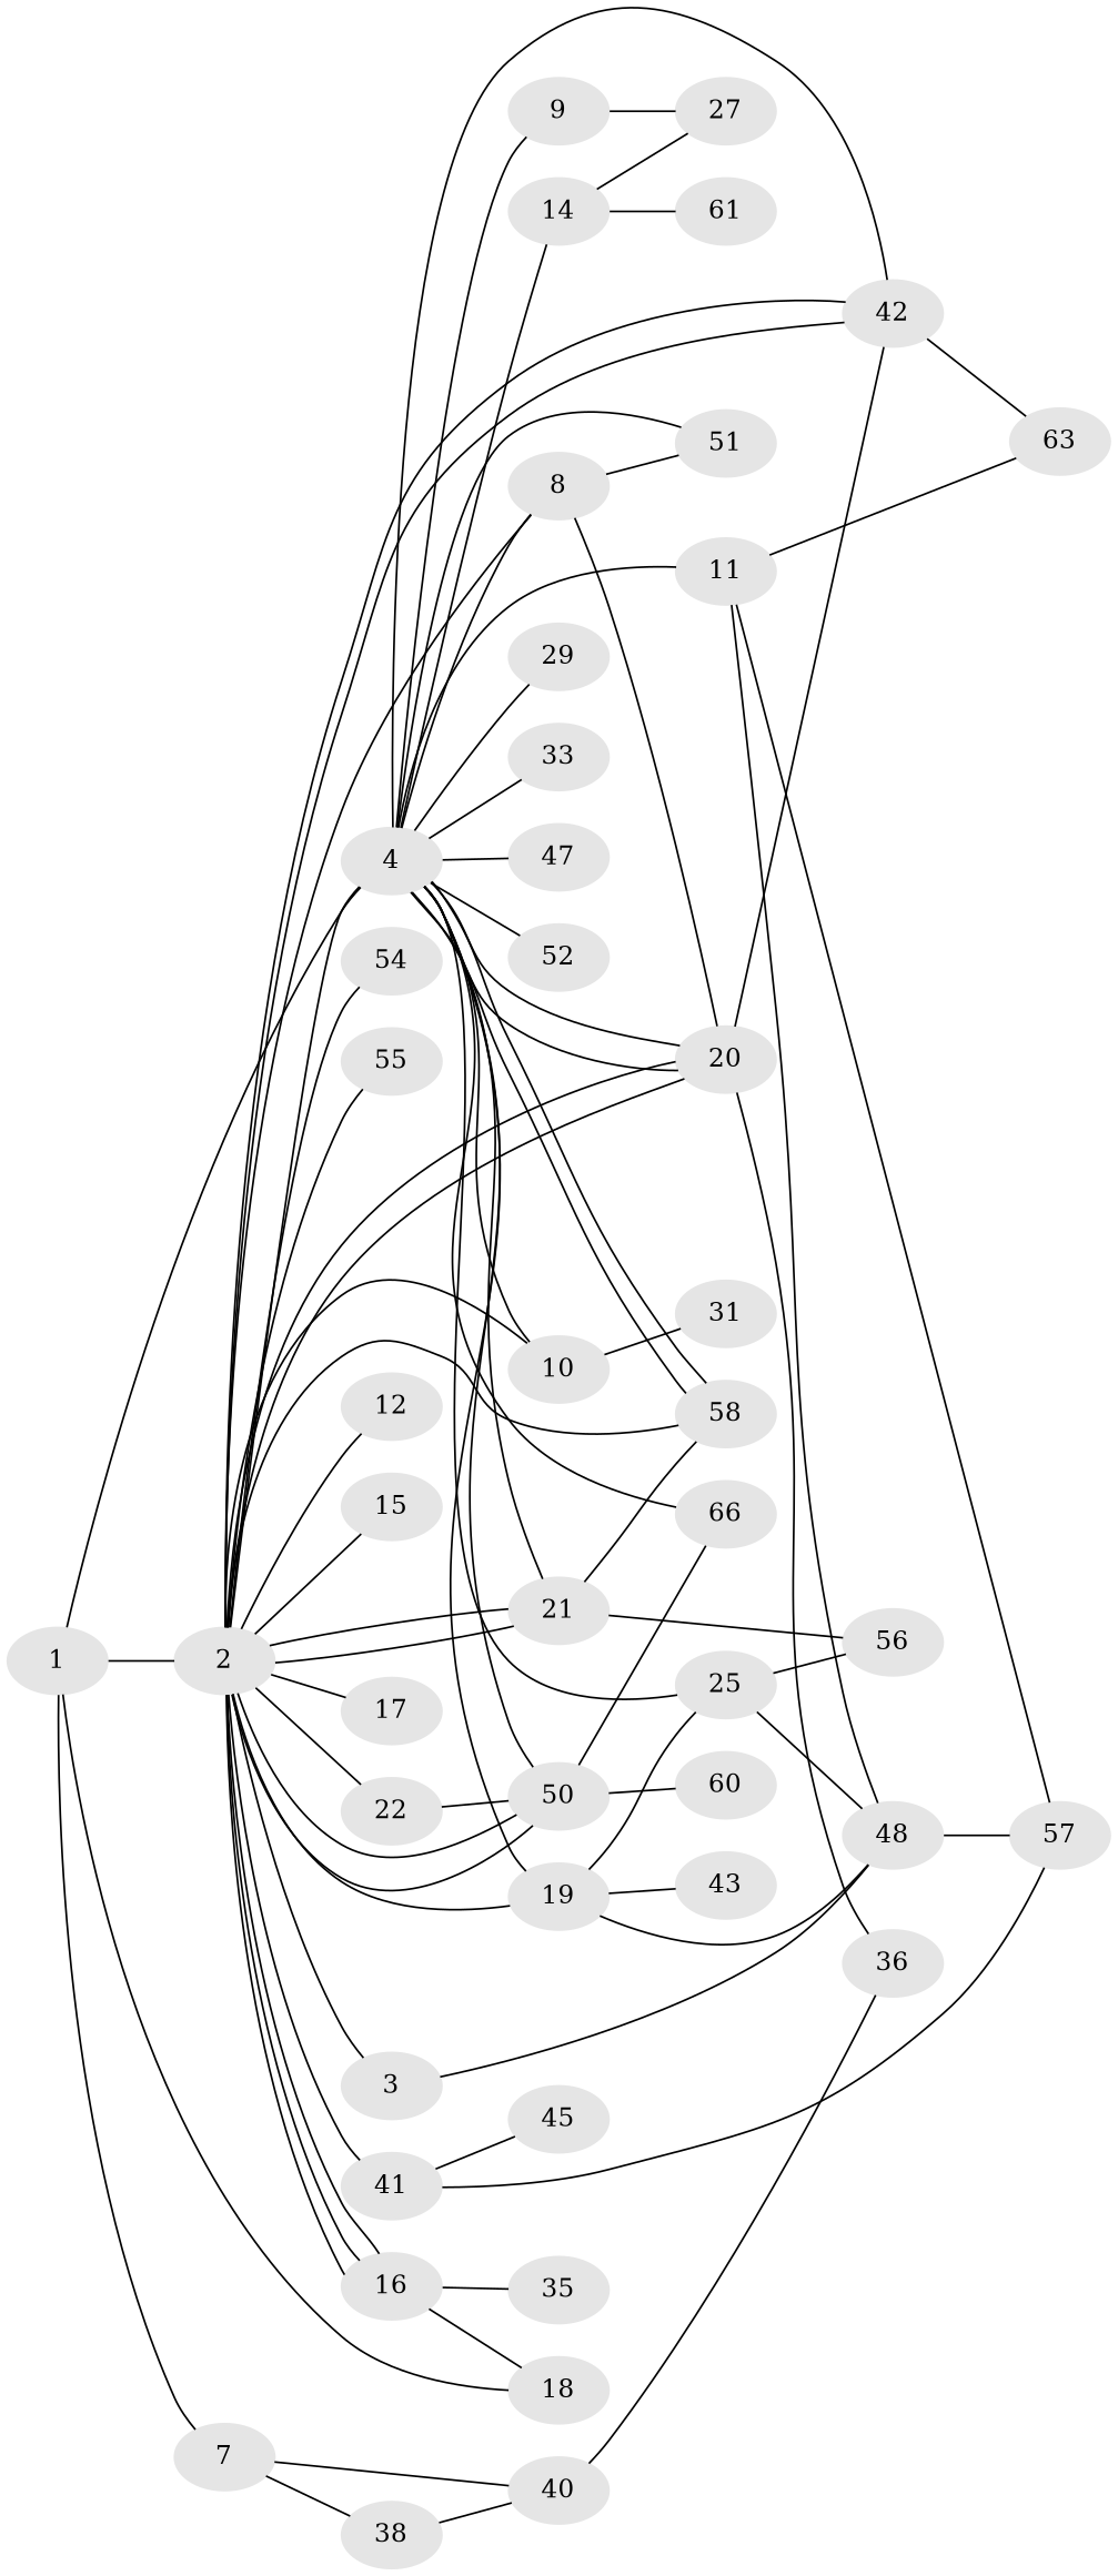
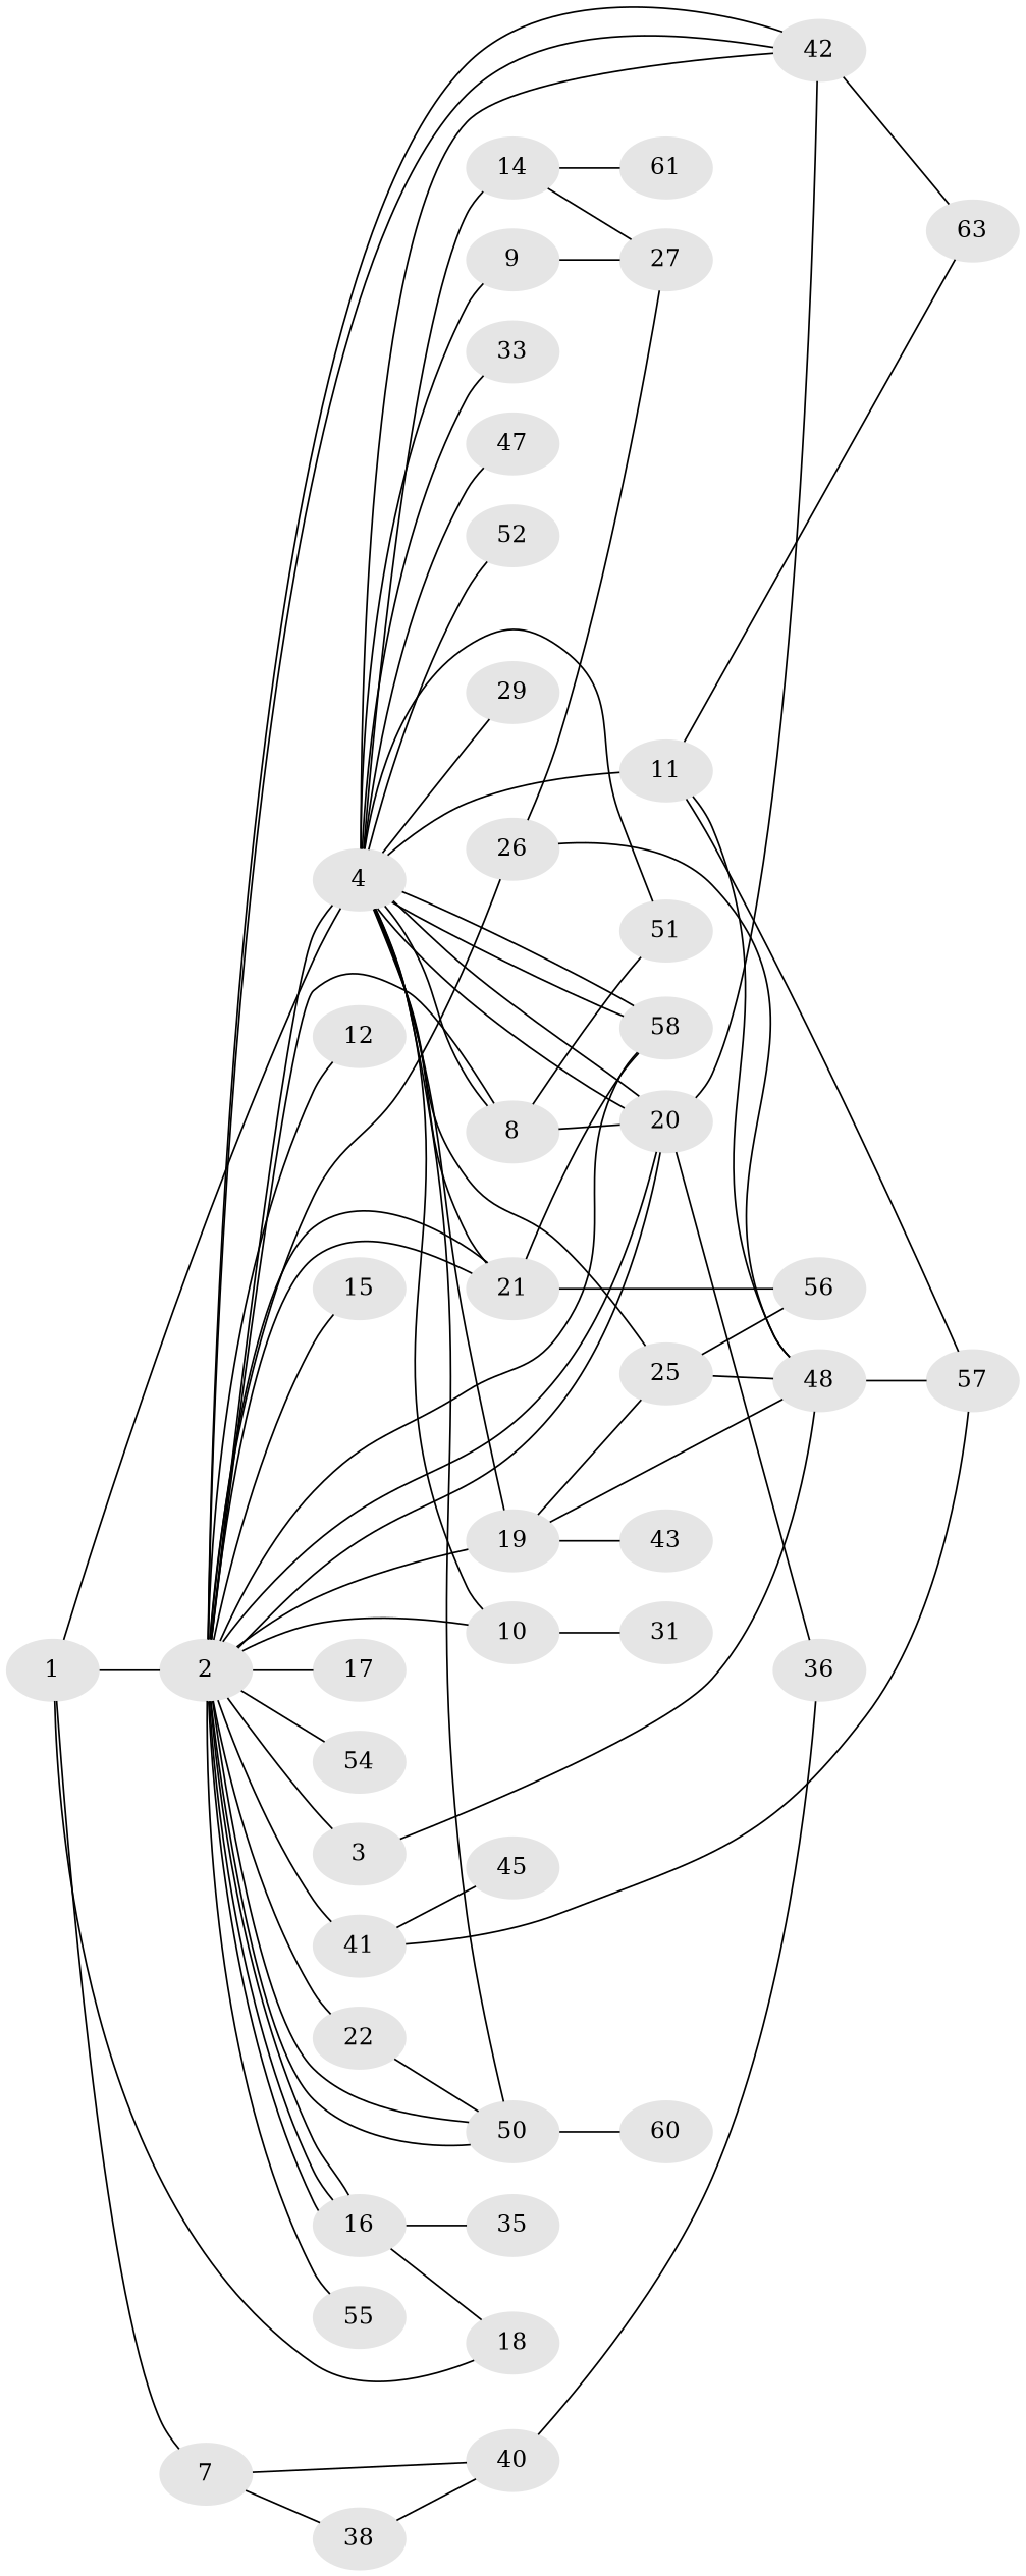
  graph {
    fontname="DejaVu Serif"
    rankdir=LR
    node [color=gray90 fontname="DejaVu Serif" style=filled]
    edge [fontname="DejaVu Serif"]
    1 [super="+5"]
    2 [super="+6"]
    4 [super="+28"]
    7 [super="+37"]
    18
    3 [super="+13"]
    8 [super="+39"]
    10 [super="+24"]
    12
    15
    16 [super="+70"]
    17
    19 [super="+30"]
    20 [super="+23"]
    21 [super="+53"]
    22
+   26 [super="+71"]
    41 [super="+44"]
    42 [super="+69"]
    50 [super="+62"]
    54
    55
    58 [super="+73"]
    9
    11 [super="+65"]
    14 [super="+46"]
    25
    29
    33 [super="+34"]
    47
    51
    52
-   66
    38
    40
    48 [super="+67"]
    31 [super="+68"]
    35
    43
    36 [super="+64"]
    56
    27 [super="+49"]
    57 [super="+59"]
    45
    63
    60
    61
    1 -- 2 [weight=2]
    1 -- 4
    1 -- 7
    1 -- 18
    2 -- 4
    2 -- 3 [weight=2]
    2 -- 8
    2 -- 10
    2 -- 12
    2 -- 15
    2 -- 16 [weight=2]
    2 -- 16
    2 -- 16
    2 -- 17
    2 -- 19
    2 -- 20
    2 -- 20
    2 -- 21
    2 -- 21
    2 -- 22
+   2 -- 26
    2 -- 41 [weight=2]
    2 -- 42 [weight=2]
    2 -- 42
    2 -- 50 [weight=2]
    2 -- 50
    2 -- 54
    2 -- 55
    2 -- 58
    4 -- 8
    4 -- 10 [weight=2]
    4 -- 19
    4 -- 20 [weight=2]
    4 -- 20
    4 -- 21
    4 -- 42
    4 -- 50
    4 -- 58
    4 -- 58
    4 -- 9
    4 -- 11 [weight=2]
    4 -- 14
    4 -- 25
    4 -- 29
    4 -- 33
    4 -- 47
    4 -- 51
    4 -- 52
-   4 -- 66
    7 -- 38
    7 -- 40
    3 -- 48
    8 -- 20
    8 -- 51
    10 -- 31
    16 -- 18
    16 -- 35
    19 -- 25
    19 -- 48
    19 -- 43
    20 -- 42
    20 -- 36
    21 -- 58
    21 -- 56
    22 -- 50
+   26 -- 48
+   26 -- 27
    41 -- 57
    41 -- 45
    42 -- 63
-   50 -- 66
    50 -- 60
    9 -- 27
    11 -- 48
    11 -- 57
    11 -- 63
    14 -- 27
    14 -- 61
    25 -- 48
    25 -- 56
    38 -- 40
    40 -- 36
    48 -- 57
  }
